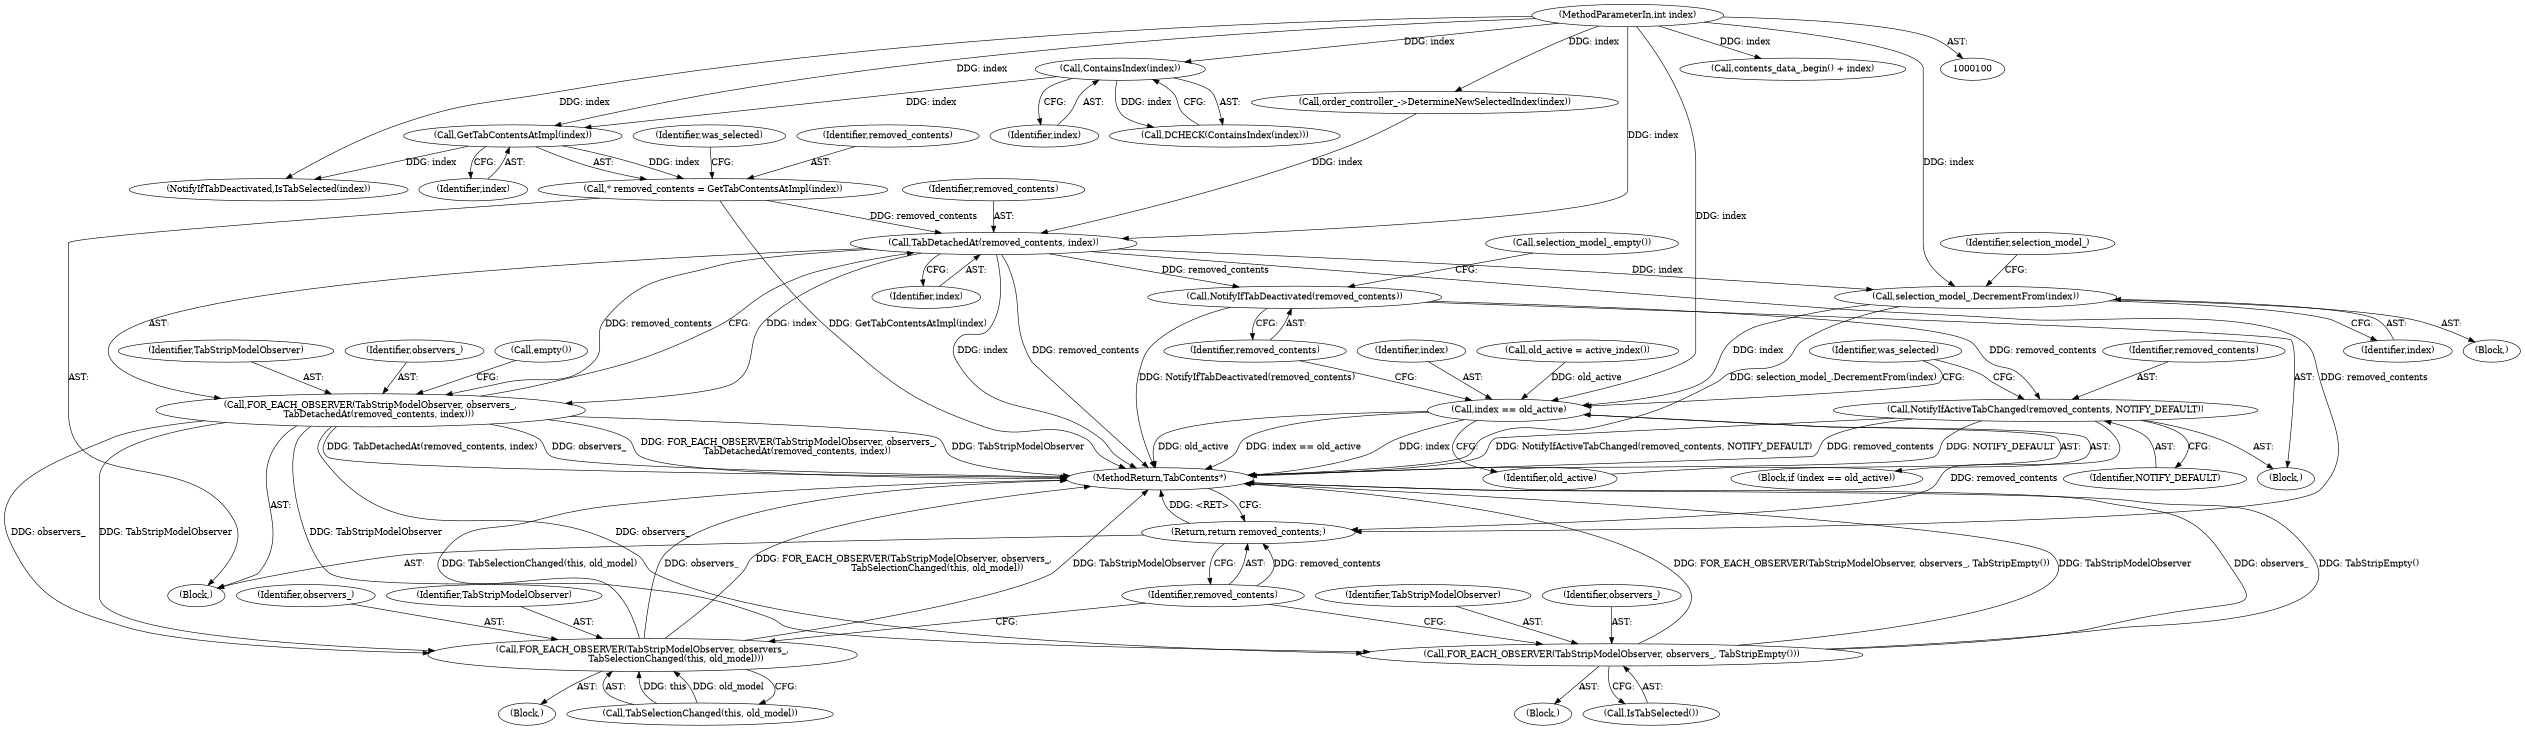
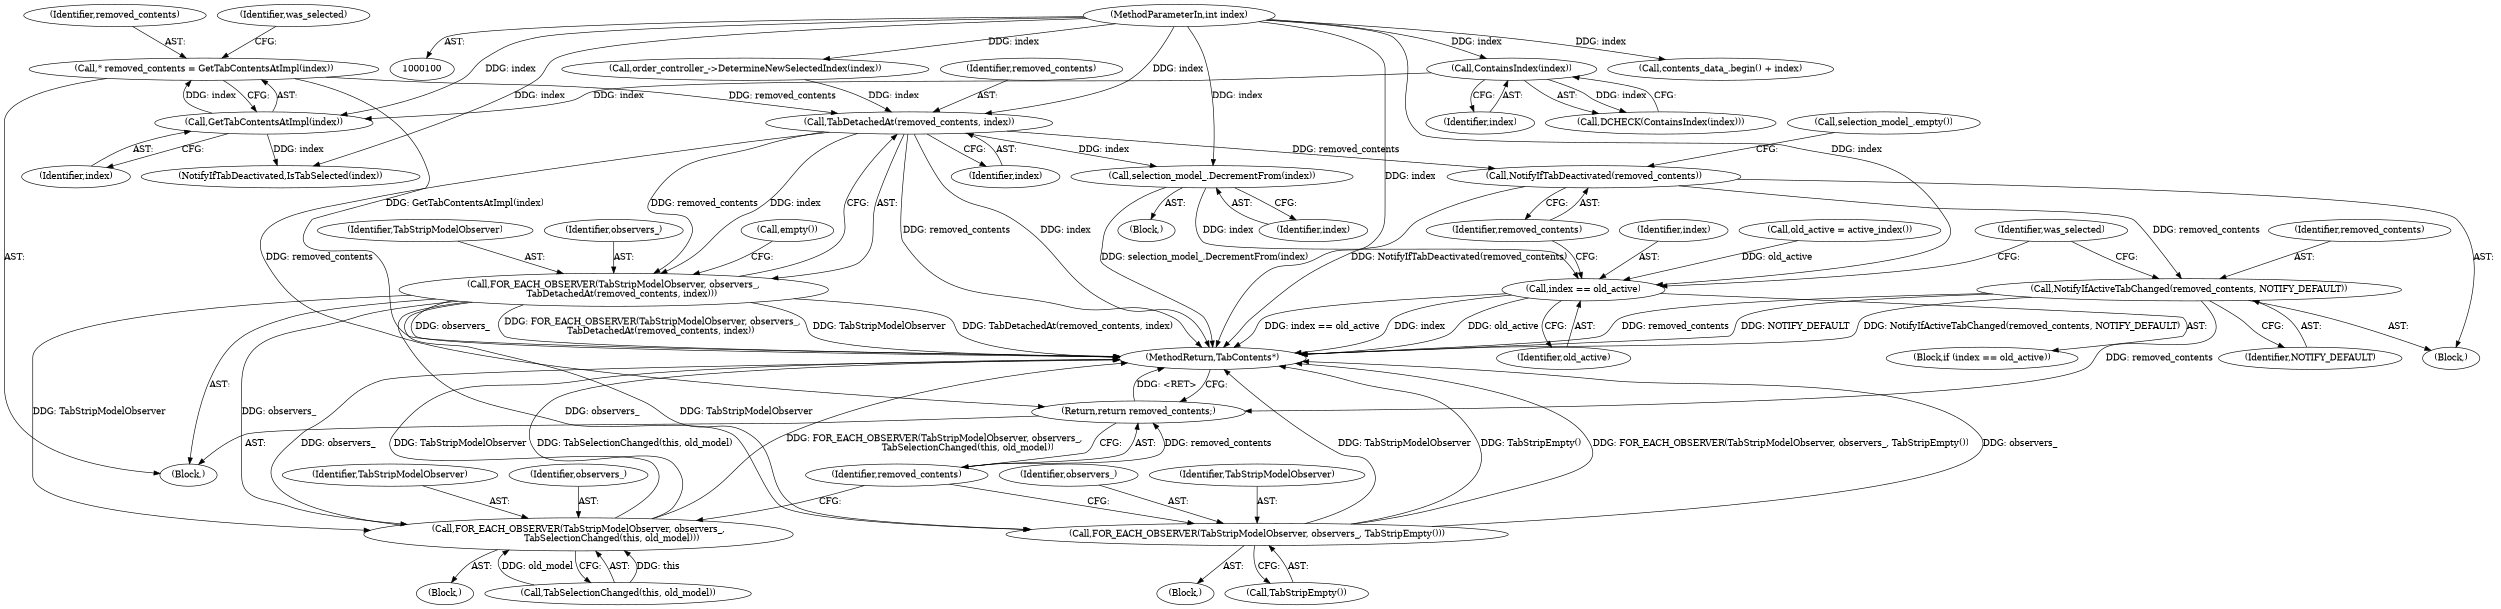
  digraph {
    n1 [label="(Call,* removed_contents = GetTabContentsAtImpl(index))"]
    n2 [label="(Call,GetTabContentsAtImpl(index))"]
    n3 [label="(Call,TabDetachedAt(removed_contents, index))"]
    n4 [label="(MethodReturn,TabContents*)"]
    n5 [label="(Block,)"]
    n6 [label="(Identifier,index)"]
    n7 [label="(NotifyIfTabDeactivated,IsTabSelected(index))"]
    n8 [label="(Call,selection_model_.DecrementFrom(index))"]
    n9 [label="(Call,FOR_EACH_OBSERVER(TabStripModelObserver, observers_,\n      TabDetachedAt(removed_contents, index)))"]
    n10 [label="(Call,NotifyIfTabDeactivated(removed_contents))"]
    n11 [label="(Return,return removed_contents;)"]
    n12 [label="(Identifier,index)"]
    n13 [label="(Call,ContainsIndex(index))"]
    n14 [label="(Identifier,index)"]
    n15 [label="(Call,DCHECK(ContainsIndex(index)))"]
    n16 [label="(MethodParameterIn,int index)"]
    n17 [label="(Call,index == old_active)"]
    n18 [label="(Call,contents_data_.begin() + index)"]
    n19 [label="(Call,order_controller_->DetermineNewSelectedIndex(index))"]
    1000100
    n21 [label="(Identifier,index)"]
    n22 [label="(Block,)"]
    n23 [label="(Identifier,old_active)"]
    n24 [label="(Block,if (index == old_active))"]
    n25 [label="(Call,FOR_EACH_OBSERVER(TabStripModelObserver, observers_, TabStripEmpty()))"]
    n26 [label="(Call,FOR_EACH_OBSERVER(TabStripModelObserver, observers_,\n                        TabSelectionChanged(this, old_model)))"]
    n27 [label="(Call,NotifyIfActiveTabChanged(removed_contents, NOTIFY_DEFAULT))"]
    n28 [label="(Identifier,removed_contents)"]
    n29 [label="(Block,)"]
    n30 [label="(Identifier,removed_contents)"]
    n31 [label="(Block,)"]
-   n32 [label="(Call,IsTabSelected())"]
+   n32 [label="(Call,TabStripEmpty())"]
    n33 [label="(Call,TabSelectionChanged(this, old_model))"]
    n34 [label="(Block,)"]
    n35 [label="(Identifier,NOTIFY_DEFAULT)"]
    n36 [label="(Identifier,index)"]
    n37 [label="(Identifier,TabStripModelObserver)"]
-   n38 [label="(Identifier,selection_model_)"]
    n39 [label="(Call,empty())"]
    n40 [label="(Call,old_active = active_index())"]
    n41 [label="(Identifier,was_selected)"]
    n42 [label="(Identifier,TabStripModelObserver)"]
    n43 [label="(Identifier,removed_contents)"]
    n44 [label="(Identifier,TabStripModelObserver)"]
    n45 [label="(Identifier,observers_)"]
    n46 [label="(Call,selection_model_.empty())"]
    n47 [label="(Identifier,removed_contents)"]
    n48 [label="(Identifier,removed_contents)"]
    n49 [label="(Identifier,observers_)"]
    n50 [label="(Identifier,observers_)"]
    n51 [label="(Identifier,was_selected)"]
+   n1 -> n2 [label="CFG: "]
    n1 -> n3 [label="DDG: removed_contents"]
    n1 -> n4 [label="DDG: GetTabContentsAtImpl(index)"]
    n1 -> n5 [label="AST: "]
    n2 -> n1 [label="AST: "]
    n2 -> n1 [label="DDG: index"]
    n2 -> n6 [label="CFG: "]
    n2 -> n7 [label="DDG: index"]
    n3 -> n4 [label="DDG: index"]
    n3 -> n4 [label="DDG: removed_contents"]
    n3 -> n8 [label="DDG: index"]
    n3 -> n9 [label="AST: "]
    n3 -> n9 [label="DDG: removed_contents"]
    n3 -> n9 [label="DDG: index"]
    n3 -> n10 [label="DDG: removed_contents"]
    n3 -> n11 [label="DDG: removed_contents"]
    n3 -> n12 [label="CFG: "]
    n4 -> n11 [label="CFG: "]
    n6 -> n2 [label="AST: "]
    n8 -> n4 [label="DDG: selection_model_.DecrementFrom(index)"]
    n8 -> n17 [label="DDG: index"]
    n8 -> n21 [label="CFG: "]
    n8 -> n22 [label="AST: "]
    n9 -> n3 [label="CFG: "]
    n9 -> n4 [label="DDG: TabDetachedAt(removed_contents, index)"]
    n9 -> n4 [label="DDG: observers_"]
    n9 -> n4 [label="DDG: FOR_EACH_OBSERVER(TabStripModelObserver, observers_,\n      TabDetachedAt(removed_contents, index))"]
    n9 -> n4 [label="DDG: TabStripModelObserver"]
    n9 -> n5 [label="AST: "]
    n9 -> n25 [label="DDG: TabStripModelObserver"]
    n9 -> n25 [label="DDG: observers_"]
    n9 -> n26 [label="DDG: TabStripModelObserver"]
    n9 -> n26 [label="DDG: observers_"]
    n10 -> n4 [label="DDG: NotifyIfTabDeactivated(removed_contents)"]
    n10 -> n27 [label="DDG: removed_contents"]
    n10 -> n28 [label="CFG: "]
    n10 -> n29 [label="AST: "]
    n11 -> n4 [label="DDG: <RET>"]
    n11 -> n5 [label="AST: "]
    n11 -> n30 [label="CFG: "]
    n12 -> n3 [label="AST: "]
    n13 -> n2 [label="DDG: index"]
    n13 -> n14 [label="CFG: "]
    n13 -> n15 [label="AST: "]
    n13 -> n15 [label="DDG: index"]
    n14 -> n13 [label="AST: "]
    n15 -> n13 [label="CFG: "]
    n16 -> n2 [label="DDG: index"]
    n16 -> n3 [label="DDG: index"]
+   n16 -> n4 [label="DDG: index"]
    n16 -> n7 [label="DDG: index"]
    n16 -> n8 [label="DDG: index"]
    n16 -> n13 [label="DDG: index"]
    n16 -> n17 [label="DDG: index"]
    n16 -> n18 [label="DDG: index"]
    n16 -> n19 [label="DDG: index"]
    n16 -> 1000100 [label="AST: "]
    n17 -> n4 [label="DDG: index == old_active"]
    n17 -> n4 [label="DDG: index"]
    n17 -> n4 [label="DDG: old_active"]
    n17 -> n23 [label="CFG: "]
    n17 -> n24 [label="AST: "]
    n19 -> n3 [label="DDG: index"]
    n21 -> n8 [label="AST: "]
    n23 -> n17 [label="AST: "]
    n25 -> n4 [label="DDG: observers_"]
    n25 -> n4 [label="DDG: TabStripEmpty()"]
    n25 -> n4 [label="DDG: FOR_EACH_OBSERVER(TabStripModelObserver, observers_, TabStripEmpty())"]
    n25 -> n4 [label="DDG: TabStripModelObserver"]
    n25 -> n31 [label="AST: "]
    n25 -> n32 [label="CFG: "]
    n26 -> n4 [label="DDG: TabSelectionChanged(this, old_model)"]
    n26 -> n4 [label="DDG: FOR_EACH_OBSERVER(TabStripModelObserver, observers_,\n                        TabSelectionChanged(this, old_model))"]
    n26 -> n4 [label="DDG: observers_"]
    n26 -> n4 [label="DDG: TabStripModelObserver"]
    n26 -> n33 [label="CFG: "]
    n26 -> n34 [label="AST: "]
    n27 -> n4 [label="DDG: NotifyIfActiveTabChanged(removed_contents, NOTIFY_DEFAULT)"]
    n27 -> n4 [label="DDG: removed_contents"]
    n27 -> n4 [label="DDG: NOTIFY_DEFAULT"]
    n27 -> n11 [label="DDG: removed_contents"]
    n27 -> n29 [label="AST: "]
    n27 -> n35 [label="CFG: "]
    n28 -> n10 [label="AST: "]
    n28 -> n17 [label="CFG: "]
    n30 -> n11 [label="AST: "]
    n30 -> n11 [label="DDG: removed_contents"]
    n30 -> n25 [label="CFG: "]
    n30 -> n26 [label="CFG: "]
    n32 -> n25 [label="AST: "]
    n33 -> n26 [label="AST: "]
    n33 -> n26 [label="DDG: this"]
    n33 -> n26 [label="DDG: old_model"]
    n35 -> n27 [label="AST: "]
    n36 -> n17 [label="AST: "]
    n37 -> n25 [label="AST: "]
-   n38 -> n8 [label="CFG: "]
    n39 -> n9 [label="CFG: "]
    n40 -> n17 [label="DDG: old_active"]
    n41 -> n17 [label="CFG: "]
    n41 -> n27 [label="CFG: "]
    n42 -> n26 [label="AST: "]
    n43 -> n3 [label="AST: "]
    n44 -> n9 [label="AST: "]
    n45 -> n9 [label="AST: "]
    n46 -> n10 [label="CFG: "]
    n47 -> n1 [label="AST: "]
    n48 -> n27 [label="AST: "]
    n49 -> n25 [label="AST: "]
    n50 -> n26 [label="AST: "]
    n51 -> n1 [label="CFG: "]
  }
